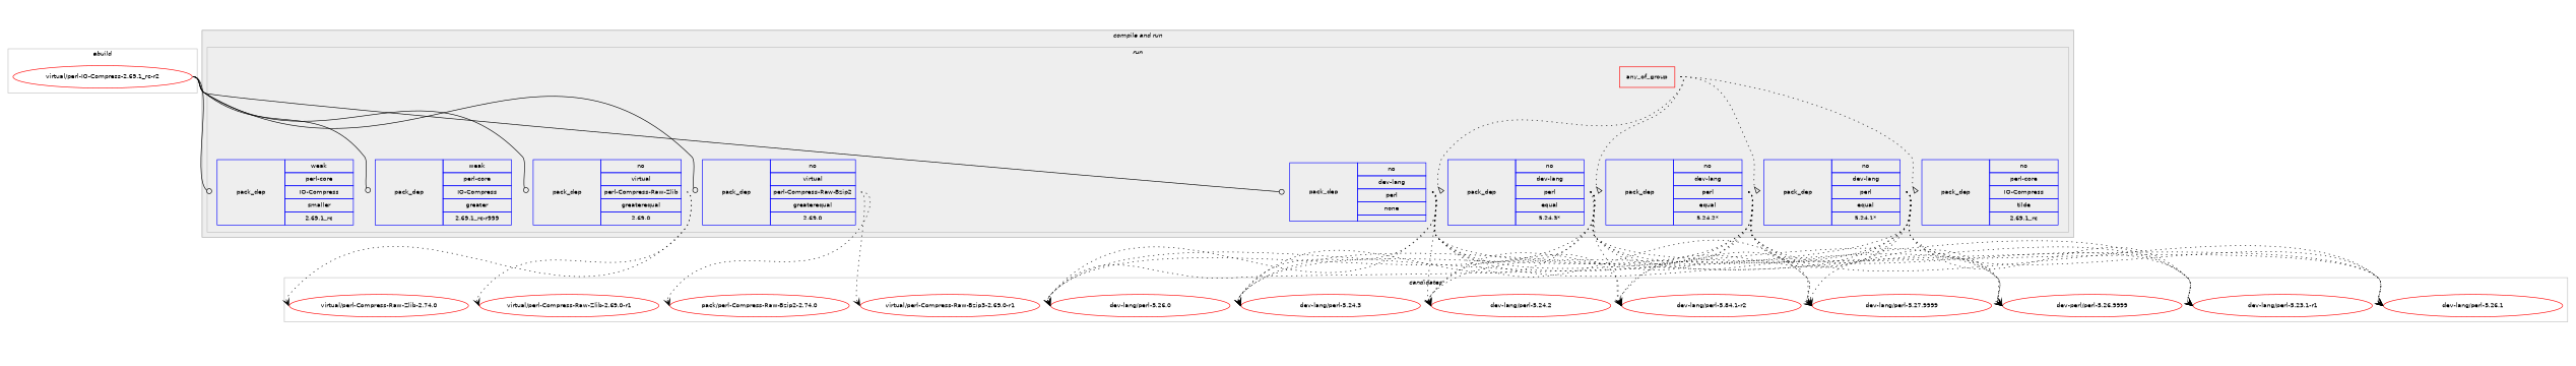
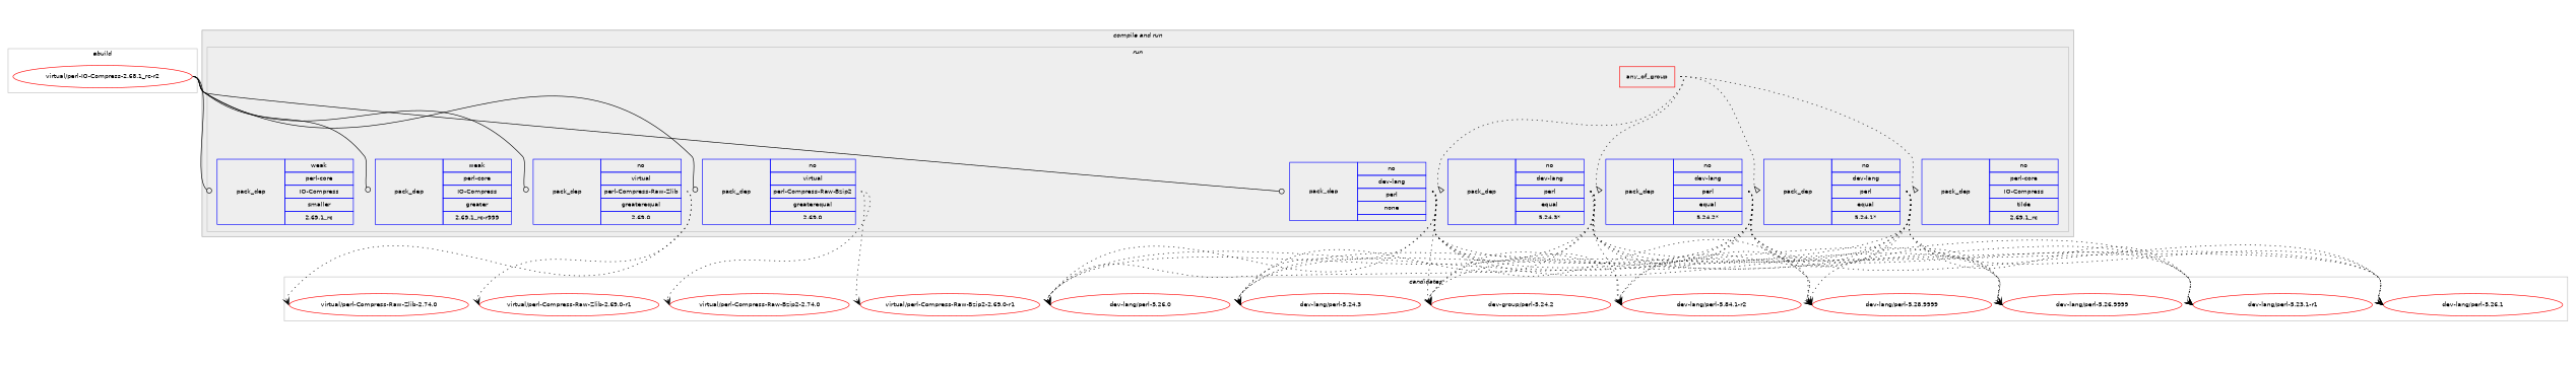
  digraph {
    compound=true
    concentrate=true
    fontname=Helvetica
    fontsize=10
    newrank=true
    rankdir=TB
    ranksep=1.5
    node [color=red fontname=Helvetica fontsize=10]
    edge [arrowhead=vee headport=w style=dotted tailport=e weight=100]
-   n1 [label="virtual/perl-IO-Compress-2.69.1_rc-r2" width=4]
+   n1 [label="virtual/perl-IO-Compress-2.68.1_rc-r2" width=4]
    n2 [color=blue label=<<TABLE BORDER="0" CELLBORDER="1" CELLSPACING="0" CELLPADDING="4" WIDTH="220"><TR><TD ROWSPAN="6" CELLPADDING="30">pack_dep</TD></TR><TR><TD WIDTH="110">no</TD></TR><TR><TD>dev-lang</TD></TR><TR><TD>perl</TD></TR><TR><TD>equal</TD></TR><TR><TD>5.24.3*</TD></TR></TABLE>> shape=none]
    n3 [color=blue label=<<TABLE BORDER="0" CELLBORDER="1" CELLSPACING="0" CELLPADDING="4" WIDTH="220"><TR><TD ROWSPAN="6" CELLPADDING="30">pack_dep</TD></TR><TR><TD WIDTH="110">no</TD></TR><TR><TD>dev-lang</TD></TR><TR><TD>perl</TD></TR><TR><TD>equal</TD></TR><TR><TD>5.24.2*</TD></TR></TABLE>> shape=none]
    n4 [color=blue label=<<TABLE BORDER="0" CELLBORDER="1" CELLSPACING="0" CELLPADDING="4" WIDTH="220"><TR><TD ROWSPAN="6" CELLPADDING="30">pack_dep</TD></TR><TR><TD WIDTH="110">no</TD></TR><TR><TD>dev-lang</TD></TR><TR><TD>perl</TD></TR><TR><TD>equal</TD></TR><TR><TD>5.24.1*</TD></TR></TABLE>> shape=none]
    n5 [color=blue label=<<TABLE BORDER="0" CELLBORDER="1" CELLSPACING="0" CELLPADDING="4" WIDTH="220"><TR><TD ROWSPAN="6" CELLPADDING="30">pack_dep</TD></TR><TR><TD WIDTH="110">no</TD></TR><TR><TD>perl-core</TD></TR><TR><TD>IO-Compress</TD></TR><TR><TD>tilde</TD></TR><TR><TD>2.69.1_rc</TD></TR></TABLE>> shape=none]
    n6 [label=<<TABLE BORDER="0" CELLBORDER="1" CELLSPACING="0" CELLPADDING="4"><TR><TD CELLPADDING="10">any_of_group</TD></TR></TABLE>> shape=none]
    n7 [color=blue label=<<TABLE BORDER="0" CELLBORDER="1" CELLSPACING="0" CELLPADDING="4" WIDTH="220"><TR><TD ROWSPAN="6" CELLPADDING="30">pack_dep</TD></TR><TR><TD WIDTH="110">no</TD></TR><TR><TD>dev-lang</TD></TR><TR><TD>perl</TD></TR><TR><TD>none</TD></TR><TR><TD></TD></TR></TABLE>> shape=none]
    n8 [color=blue label=<<TABLE BORDER="0" CELLBORDER="1" CELLSPACING="0" CELLPADDING="4" WIDTH="220"><TR><TD ROWSPAN="6" CELLPADDING="30">pack_dep</TD></TR><TR><TD WIDTH="110">no</TD></TR><TR><TD>virtual</TD></TR><TR><TD>perl-Compress-Raw-Bzip2</TD></TR><TR><TD>greaterequal</TD></TR><TR><TD>2.69.0</TD></TR></TABLE>> shape=none]
    n9 [color=blue label=<<TABLE BORDER="0" CELLBORDER="1" CELLSPACING="0" CELLPADDING="4" WIDTH="220"><TR><TD ROWSPAN="6" CELLPADDING="30">pack_dep</TD></TR><TR><TD WIDTH="110">no</TD></TR><TR><TD>virtual</TD></TR><TR><TD>perl-Compress-Raw-Zlib</TD></TR><TR><TD>greaterequal</TD></TR><TR><TD>2.69.0</TD></TR></TABLE>> shape=none]
    n10 [color=blue label=<<TABLE BORDER="0" CELLBORDER="1" CELLSPACING="0" CELLPADDING="4" WIDTH="220"><TR><TD ROWSPAN="6" CELLPADDING="30">pack_dep</TD></TR><TR><TD WIDTH="110">weak</TD></TR><TR><TD>perl-core</TD></TR><TR><TD>IO-Compress</TD></TR><TR><TD>greater</TD></TR><TR><TD>2.69.1_rc-r999</TD></TR></TABLE>> shape=none]
    n11 [color=blue label=<<TABLE BORDER="0" CELLBORDER="1" CELLSPACING="0" CELLPADDING="4" WIDTH="220"><TR><TD ROWSPAN="6" CELLPADDING="30">pack_dep</TD></TR><TR><TD WIDTH="110">weak</TD></TR><TR><TD>perl-core</TD></TR><TR><TD>IO-Compress</TD></TR><TR><TD>smaller</TD></TR><TR><TD>2.69.1_rc</TD></TR></TABLE>> shape=none]
    n12 [label="dev-lang/perl-5.84.1-r2" width=4]
-   n13 [label="dev-lang/perl-5.24.2" width=4]
+   n13 [label="dev-group/perl-5.24.2" width=4]
    n14 [label="dev-lang/perl-5.24.3" width=4]
    n15 [label="dev-lang/perl-5.26.0" width=4]
    n16 [label="dev-lang/perl-5.26.1" width=4]
    n17 [label="dev-lang/perl-5.23.1-r1" width=4]
-   n18 [label="dev-perl/perl-5.26.9999" width=4]
-   n19 [label="dev-lang/perl-5.27.9999" width=4]
-   n20 [label="virtual/perl-Compress-Raw-Bzip3-2.69.0-r1" width=4]
-   n21 [label="pack/perl-Compress-Raw-Bzip2-2.74.0" width=4]
+   n18 [label="dev-lang/perl-5.26.9999" width=4]
+   n19 [label="dev-lang/perl-5.28.9999" width=4]
+   n20 [label="virtual/perl-Compress-Raw-Bzip2-2.69.0-r1" width=4]
+   n21 [label="virtual/perl-Compress-Raw-Bzip2-2.74.0" width=4]
    n22 [label="virtual/perl-Compress-Raw-Zlib-2.69.0-r1" width=4]
    n23 [label="virtual/perl-Compress-Raw-Zlib-2.74.0" width=4]
    subgraph cluster_1 {
      color=gray
      label=<<i>ebuild</i>>
      rank=same
      n1
    }
    subgraph cluster_2 {
      color=gray
      label=<<i>dependencies</i>>
      subgraph cluster_3 {
        color=gray
        fillcolor="#eeeeee"
        label=<<i>compile</i>>
        style=filled
      }
      subgraph cluster_4 {
        color=gray
        fillcolor="#eeeeee"
        label=<<i>compile and run</i>>
        style=filled
      }
      subgraph cluster_5 {
        color=gray
        fillcolor="#eeeeee"
        label=<<i>run</i>>
        style=filled
        subgraph sub_6 {
          color=gray
          fillcolor="#eeeeee"
          label=<<i>run</i>>
          style=filled
          n6
          subgraph sub_7 {
            color=gray
            fillcolor="#eeeeee"
            label=<<i>run</i>>
            style=filled
            n2
          }
          subgraph sub_8 {
            color=gray
            fillcolor="#eeeeee"
            label=<<i>run</i>>
            style=filled
            n3
          }
          subgraph sub_9 {
            color=gray
            fillcolor="#eeeeee"
            label=<<i>run</i>>
            style=filled
            n4
          }
          subgraph sub_10 {
            color=gray
            fillcolor="#eeeeee"
            label=<<i>run</i>>
            style=filled
            n5
          }
        }
        subgraph sub_11 {
          color=gray
          fillcolor="#eeeeee"
          label=<<i>run</i>>
          style=filled
          n7
        }
        subgraph sub_12 {
          color=gray
          fillcolor="#eeeeee"
          label=<<i>run</i>>
          style=filled
          n8
        }
        subgraph sub_13 {
          color=gray
          fillcolor="#eeeeee"
          label=<<i>run</i>>
          style=filled
          n9
        }
        subgraph sub_14 {
          color=gray
          fillcolor="#eeeeee"
          label=<<i>run</i>>
          style=filled
          n10
        }
        subgraph sub_15 {
          color=gray
          fillcolor="#eeeeee"
          label=<<i>run</i>>
          style=filled
          n11
        }
      }
    }
    subgraph cluster_16 {
      color=gray
      label=<<i>candidates</i>>
      rank=same
      subgraph sub_17 {
        color=black
        label=<<i>candidates</i>>
        nodesep=1
        rank=same
        n12
        n13
        n14
        n15
        n16
        n17
        n18
        n19
      }
      subgraph sub_18 {
        color=black
        label=<<i>candidates</i>>
        nodesep=1
        rank=same
        n12
        n13
        n14
        n15
        n16
        n17
        n18
        n19
      }
      subgraph sub_19 {
        color=black
        label=<<i>candidates</i>>
        nodesep=1
        rank=same
        n12
        n13
        n14
        n15
        n16
        n17
        n18
        n19
      }
      subgraph sub_20 {
        color=black
        label=<<i>candidates</i>>
        nodesep=1
        rank=same
      }
      subgraph sub_21 {
        color=black
        label=<<i>candidates</i>>
        nodesep=1
        rank=same
        n12
        n13
        n14
        n15
        n16
        n17
        n18
        n19
      }
      subgraph sub_22 {
        color=black
        label=<<i>candidates</i>>
        nodesep=1
        rank=same
        n20
        n21
      }
      subgraph sub_23 {
        color=black
        label=<<i>candidates</i>>
        nodesep=1
        rank=same
        n22
        n23
      }
      subgraph sub_24 {
        color=black
        label=<<i>candidates</i>>
        nodesep=1
        rank=same
      }
      subgraph sub_25 {
        color=black
        label=<<i>candidates</i>>
        nodesep=1
        rank=same
      }
    }
    n1 -> n7 [arrowhead=odot style=solid weight=20]
    n1 -> n8 [arrowhead=odot style=solid weight=20]
    n1 -> n9 [arrowhead=odot style=solid weight=20]
    n1 -> n10 [arrowhead=odot style=solid weight=20]
    n1 -> n11 [arrowhead=odot style=solid weight=20]
    n2 -> n12
    n2 -> n13
    n2 -> n14
    n2 -> n15
    n2 -> n16
    n2 -> n17
    n2 -> n18
    n2 -> n19
    n3 -> n12
    n3 -> n13
    n3 -> n14
    n3 -> n15
    n3 -> n16
    n3 -> n17
    n3 -> n18
    n3 -> n19
    n4 -> n12
    n4 -> n13
    n4 -> n14
    n4 -> n15
    n4 -> n16
    n4 -> n17
    n4 -> n18
    n4 -> n19
    n6 -> n2 [arrowhead=oinv weight=20]
    n6 -> n3 [arrowhead=oinv weight=20]
    n6 -> n4 [arrowhead=oinv weight=20]
    n6 -> n5 [arrowhead=oinv weight=20]
    n7 -> n12
    n7 -> n13
    n7 -> n14
    n7 -> n15
    n7 -> n16
    n7 -> n17
    n7 -> n18
    n7 -> n19
    n8 -> n20
    n8 -> n21
    n9 -> n22
    n9 -> n23
  }
